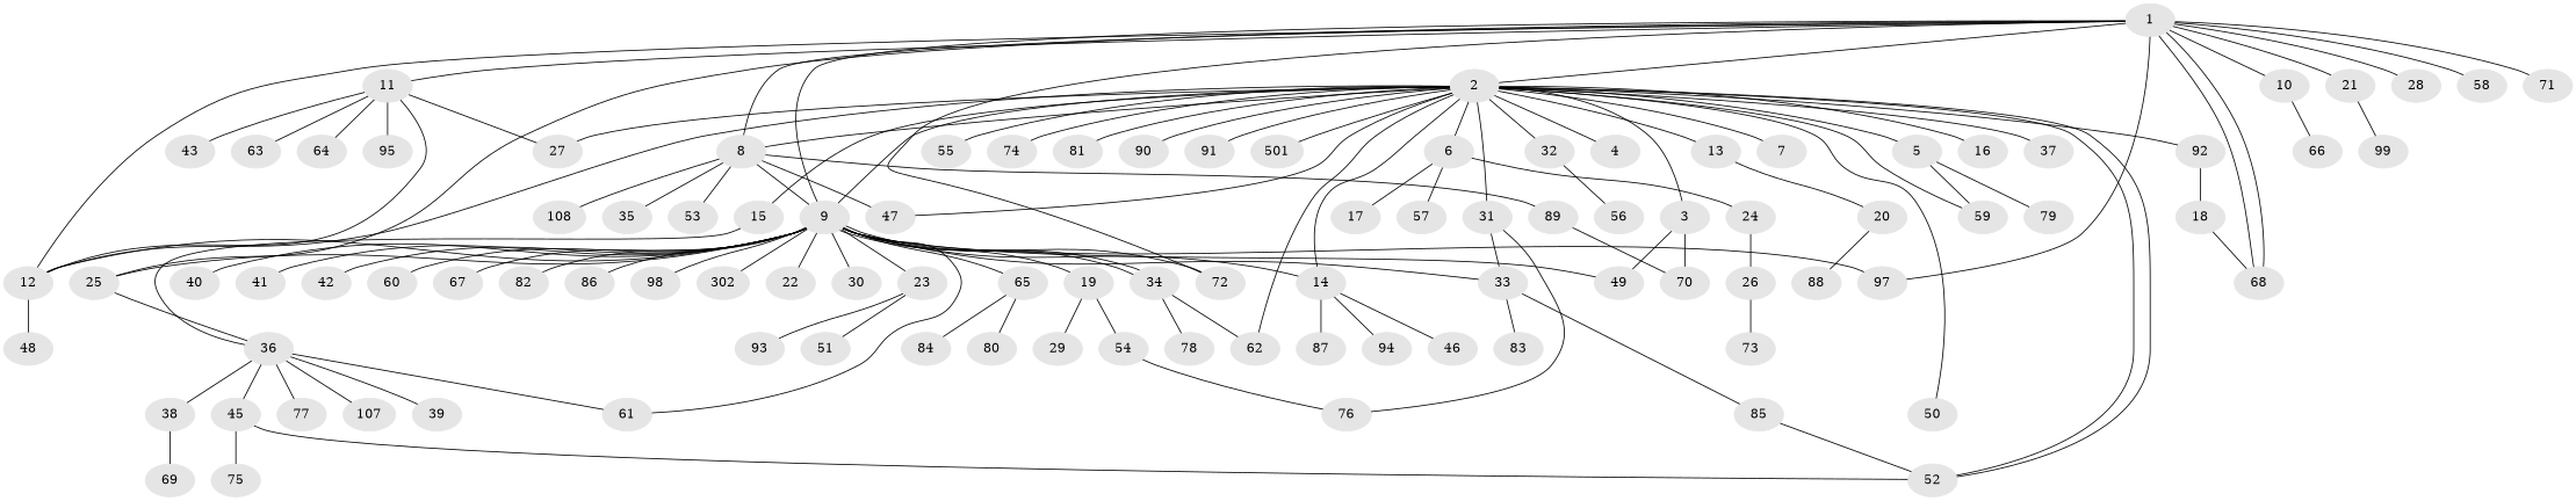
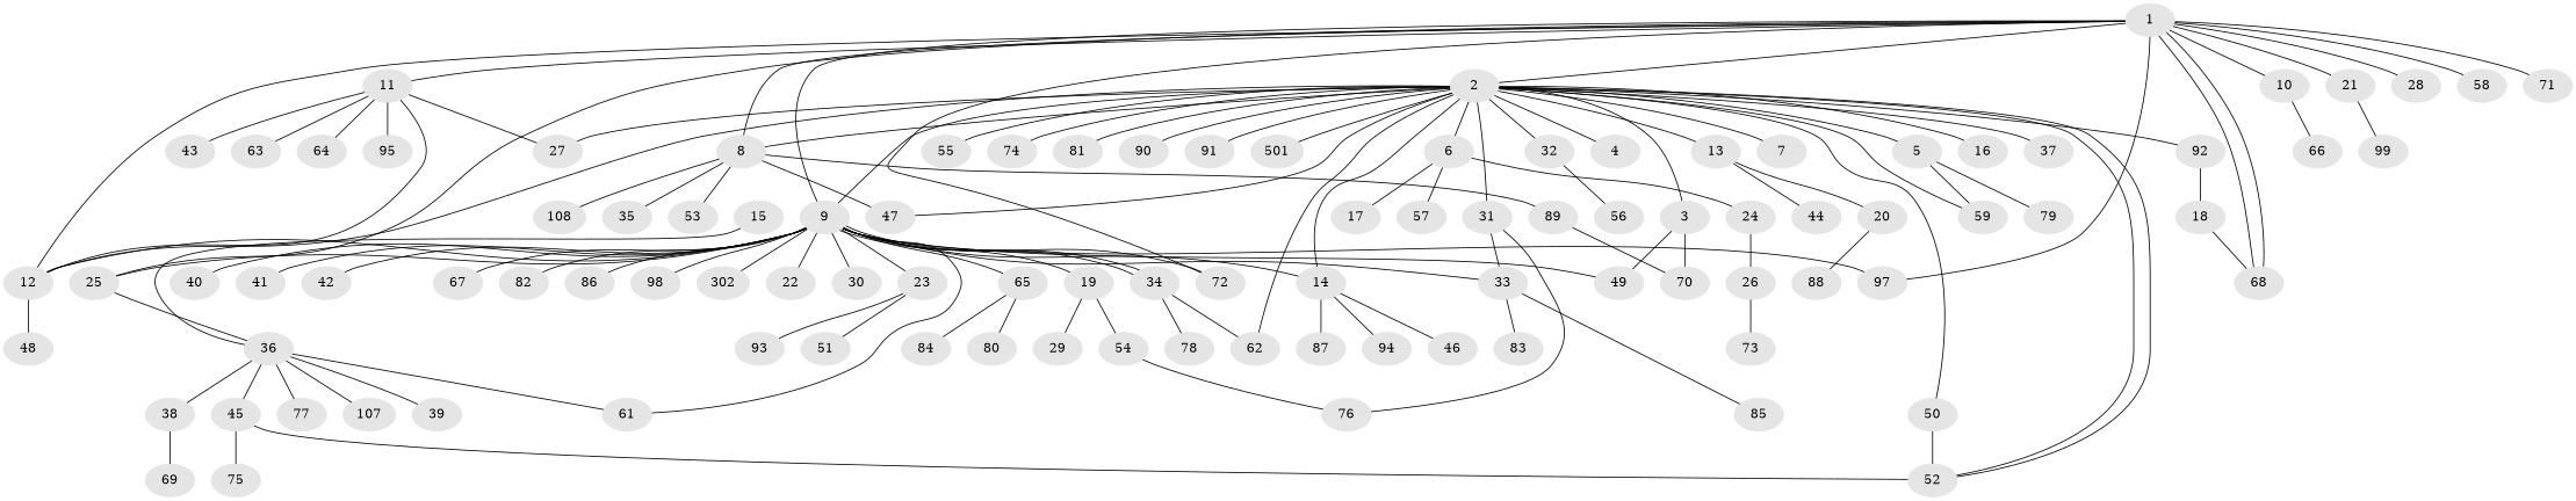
  graph {
    node [color=gray90 style=filled]
    1
    2
    8
    9
    10
    11
    12
    21
    25
    28
    58
    68
    71
    72
    97
    3
    4
    5
    6
    7
    13
    14
    15
    16
    27
    31
    32
    37
    47
    50
    52
    55
    59
    62
    74
    81
    90
    91
    92
    n40 [label=501]
    35
    53
    89
    n44 [label=108]
    49
    19
    22
    23
    30
    33
    34
    40
    41
    42
-   60
    61
    65
    67
    82
    86
    98
    n62 [label=302]
    66
    43
    63
    64
    95
    48
    99
    36
    70
    79
    17
    24
    57
    20
+   44
    46
    87
    94
    18
    76
    56
    26
    29
    54
    51
    93
    83
    85
    78
    80
    84
    38
    39
    45
    77
    n98 [label=107]
    88
    73
    69
    75
    1 -- 2
    1 -- 8
    1 -- 9
    1 -- 10
    1 -- 11
    1 -- 12
    1 -- 21
    1 -- 25
    1 -- 28
    1 -- 58
    1 -- 68
    1 -- 68
    1 -- 71
    1 -- 72
    1 -- 97
    2 -- 8
    2 -- 9
    2 -- 12
    2 -- 3
    2 -- 4
    2 -- 5
    2 -- 6
    2 -- 7
    2 -- 13
    2 -- 14
-   2 -- 15
    2 -- 16
    2 -- 27
    2 -- 31
    2 -- 32
    2 -- 37
    2 -- 47
    2 -- 50
    2 -- 52
    2 -- 52
    2 -- 55
    2 -- 59
    2 -- 62
    2 -- 74
    2 -- 81
    2 -- 90
    2 -- 91
    2 -- 92
    2 -- n40
-   8 -- 9
    8 -- 47
    8 -- 35
    8 -- 53
    8 -- 89
    8 -- n44
    9 -- 12
    9 -- 25
    9 -- 72
    9 -- 97
    9 -- 14
    9 -- 49
    9 -- 19
    9 -- 22
    9 -- 23
    9 -- 30
    9 -- 33
    9 -- 34
    9 -- 34
    9 -- 40
    9 -- 41
    9 -- 42
-   9 -- 60
    9 -- 61
    9 -- 65
    9 -- 67
    9 -- 82
    9 -- 86
    9 -- 98
    9 -- n62
    10 -- 66
    11 -- 12
    11 -- 27
    11 -- 43
    11 -- 63
    11 -- 64
    11 -- 95
    12 -- 48
    21 -- 99
    25 -- 36
    3 -- 49
    3 -- 70
    5 -- 59
    5 -- 79
    6 -- 17
    6 -- 24
    6 -- 57
    13 -- 20
+   13 -- 44
    14 -- 46
    14 -- 87
    14 -- 94
    15 -- 36
    31 -- 33
    31 -- 76
    32 -- 56
-   85 -- 52
+   50 -- 52
    92 -- 18
    89 -- 70
    19 -- 29
    19 -- 54
    23 -- 51
    23 -- 93
    33 -- 83
    33 -- 85
    34 -- 62
    34 -- 78
    65 -- 80
    65 -- 84
    36 -- 61
    36 -- 38
    36 -- 39
    36 -- 45
    36 -- 77
    36 -- n98
    24 -- 26
    20 -- 88
    18 -- 68
    26 -- 73
    54 -- 76
    38 -- 69
    45 -- 52
    45 -- 75
  }
